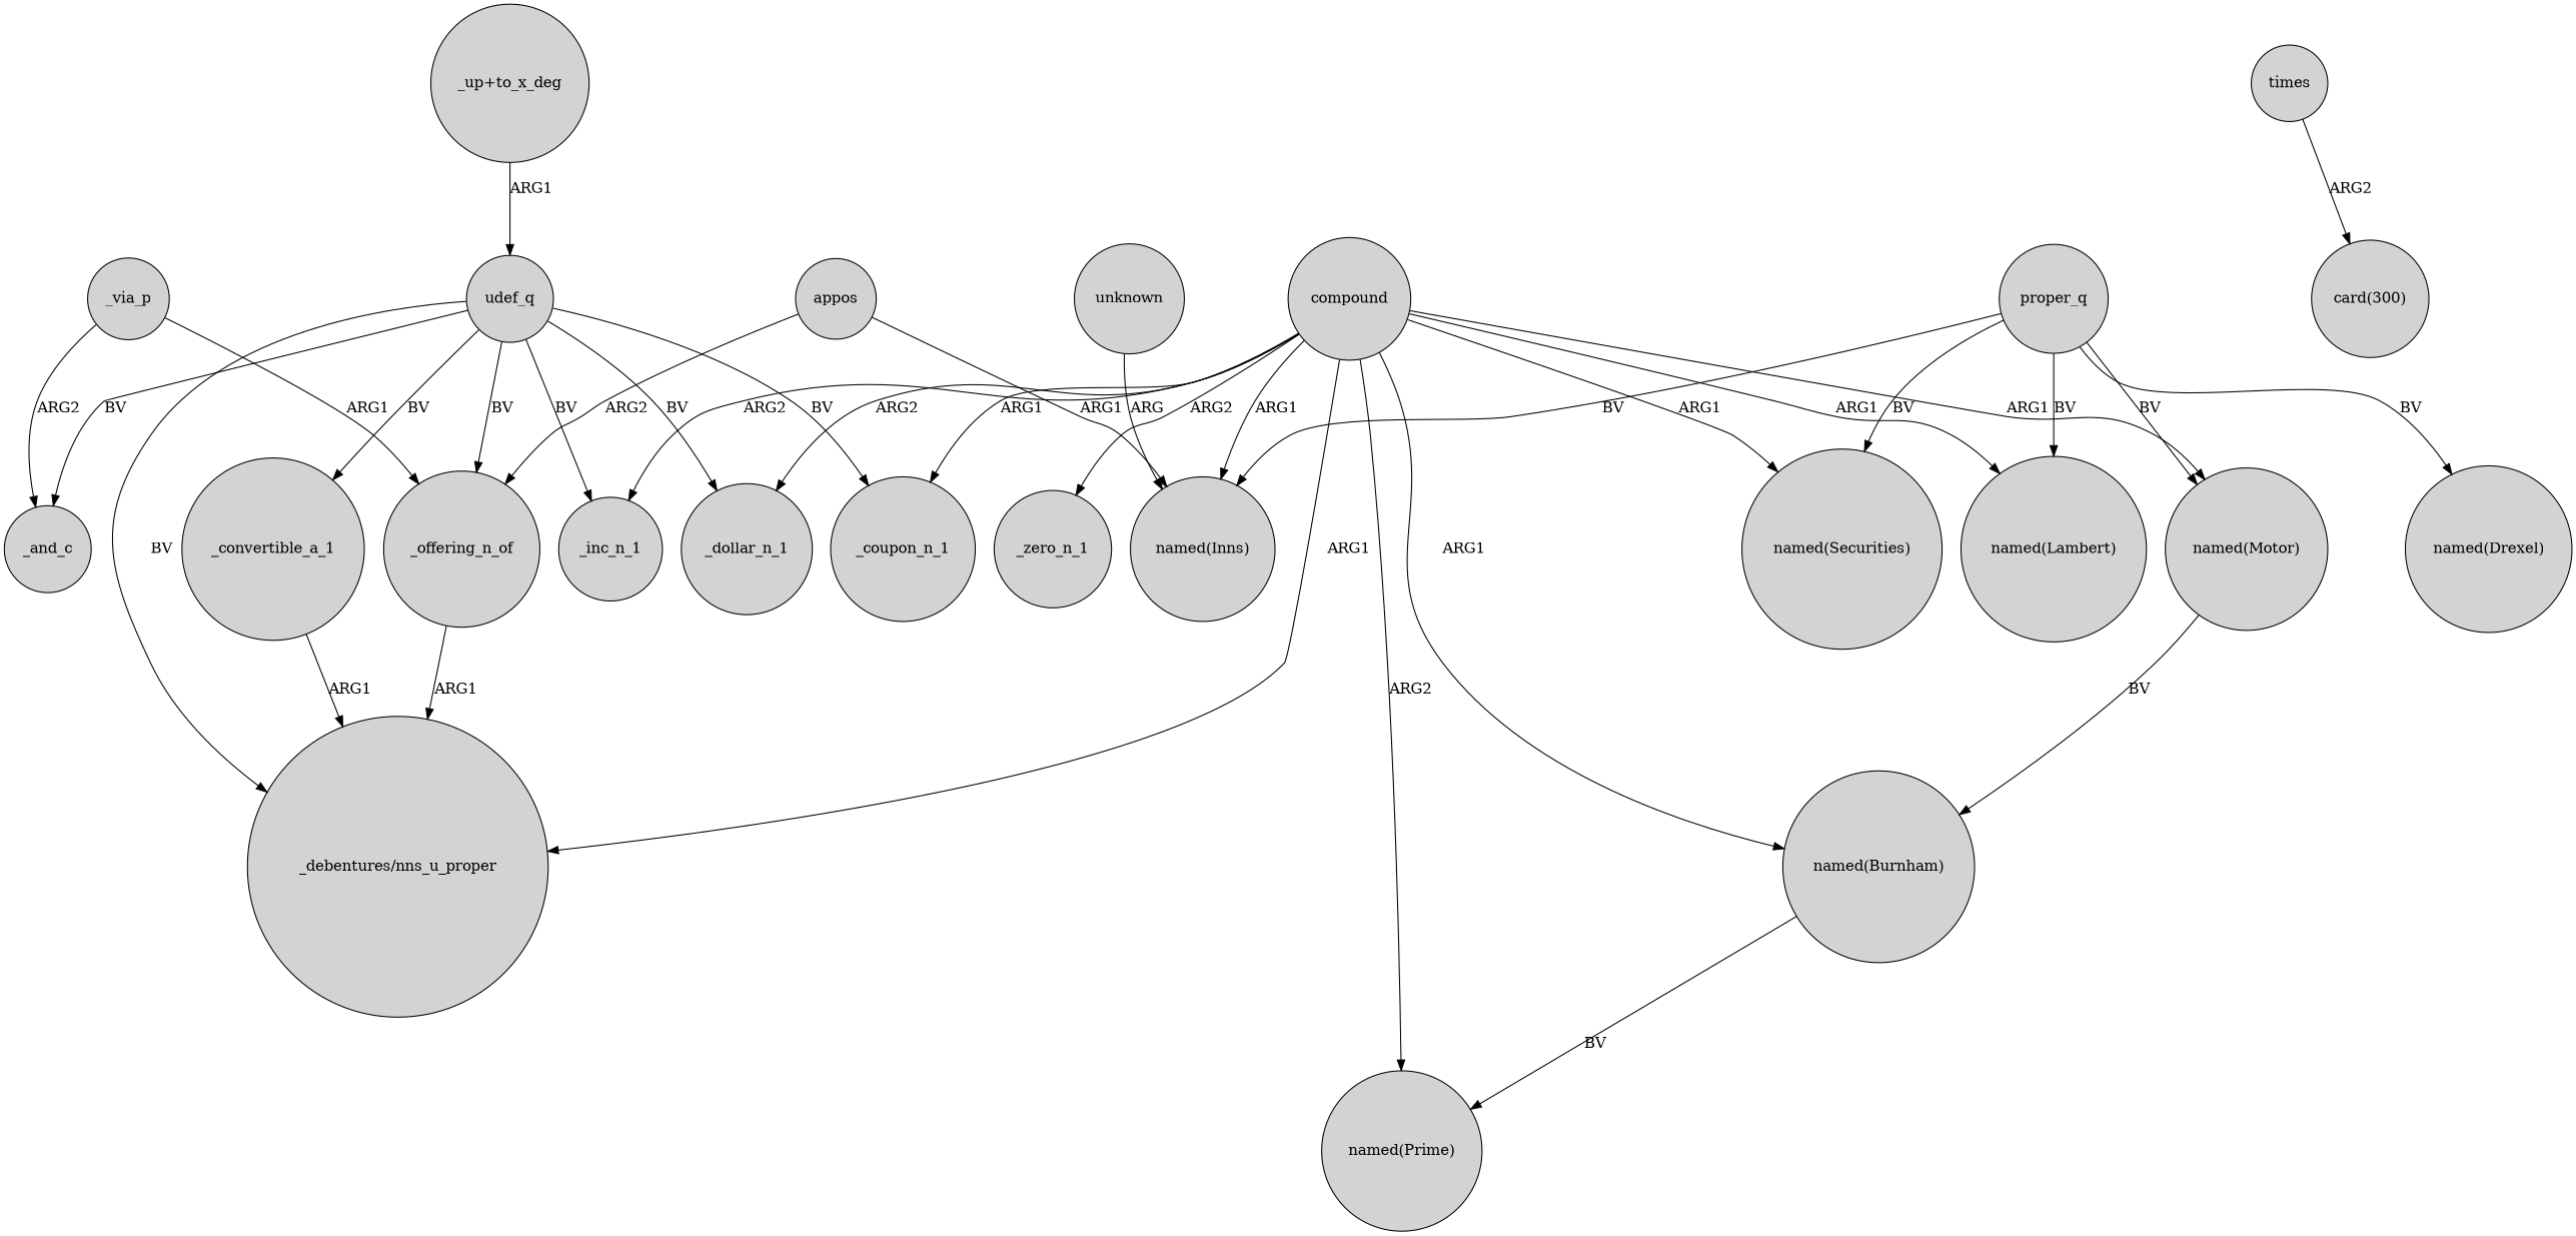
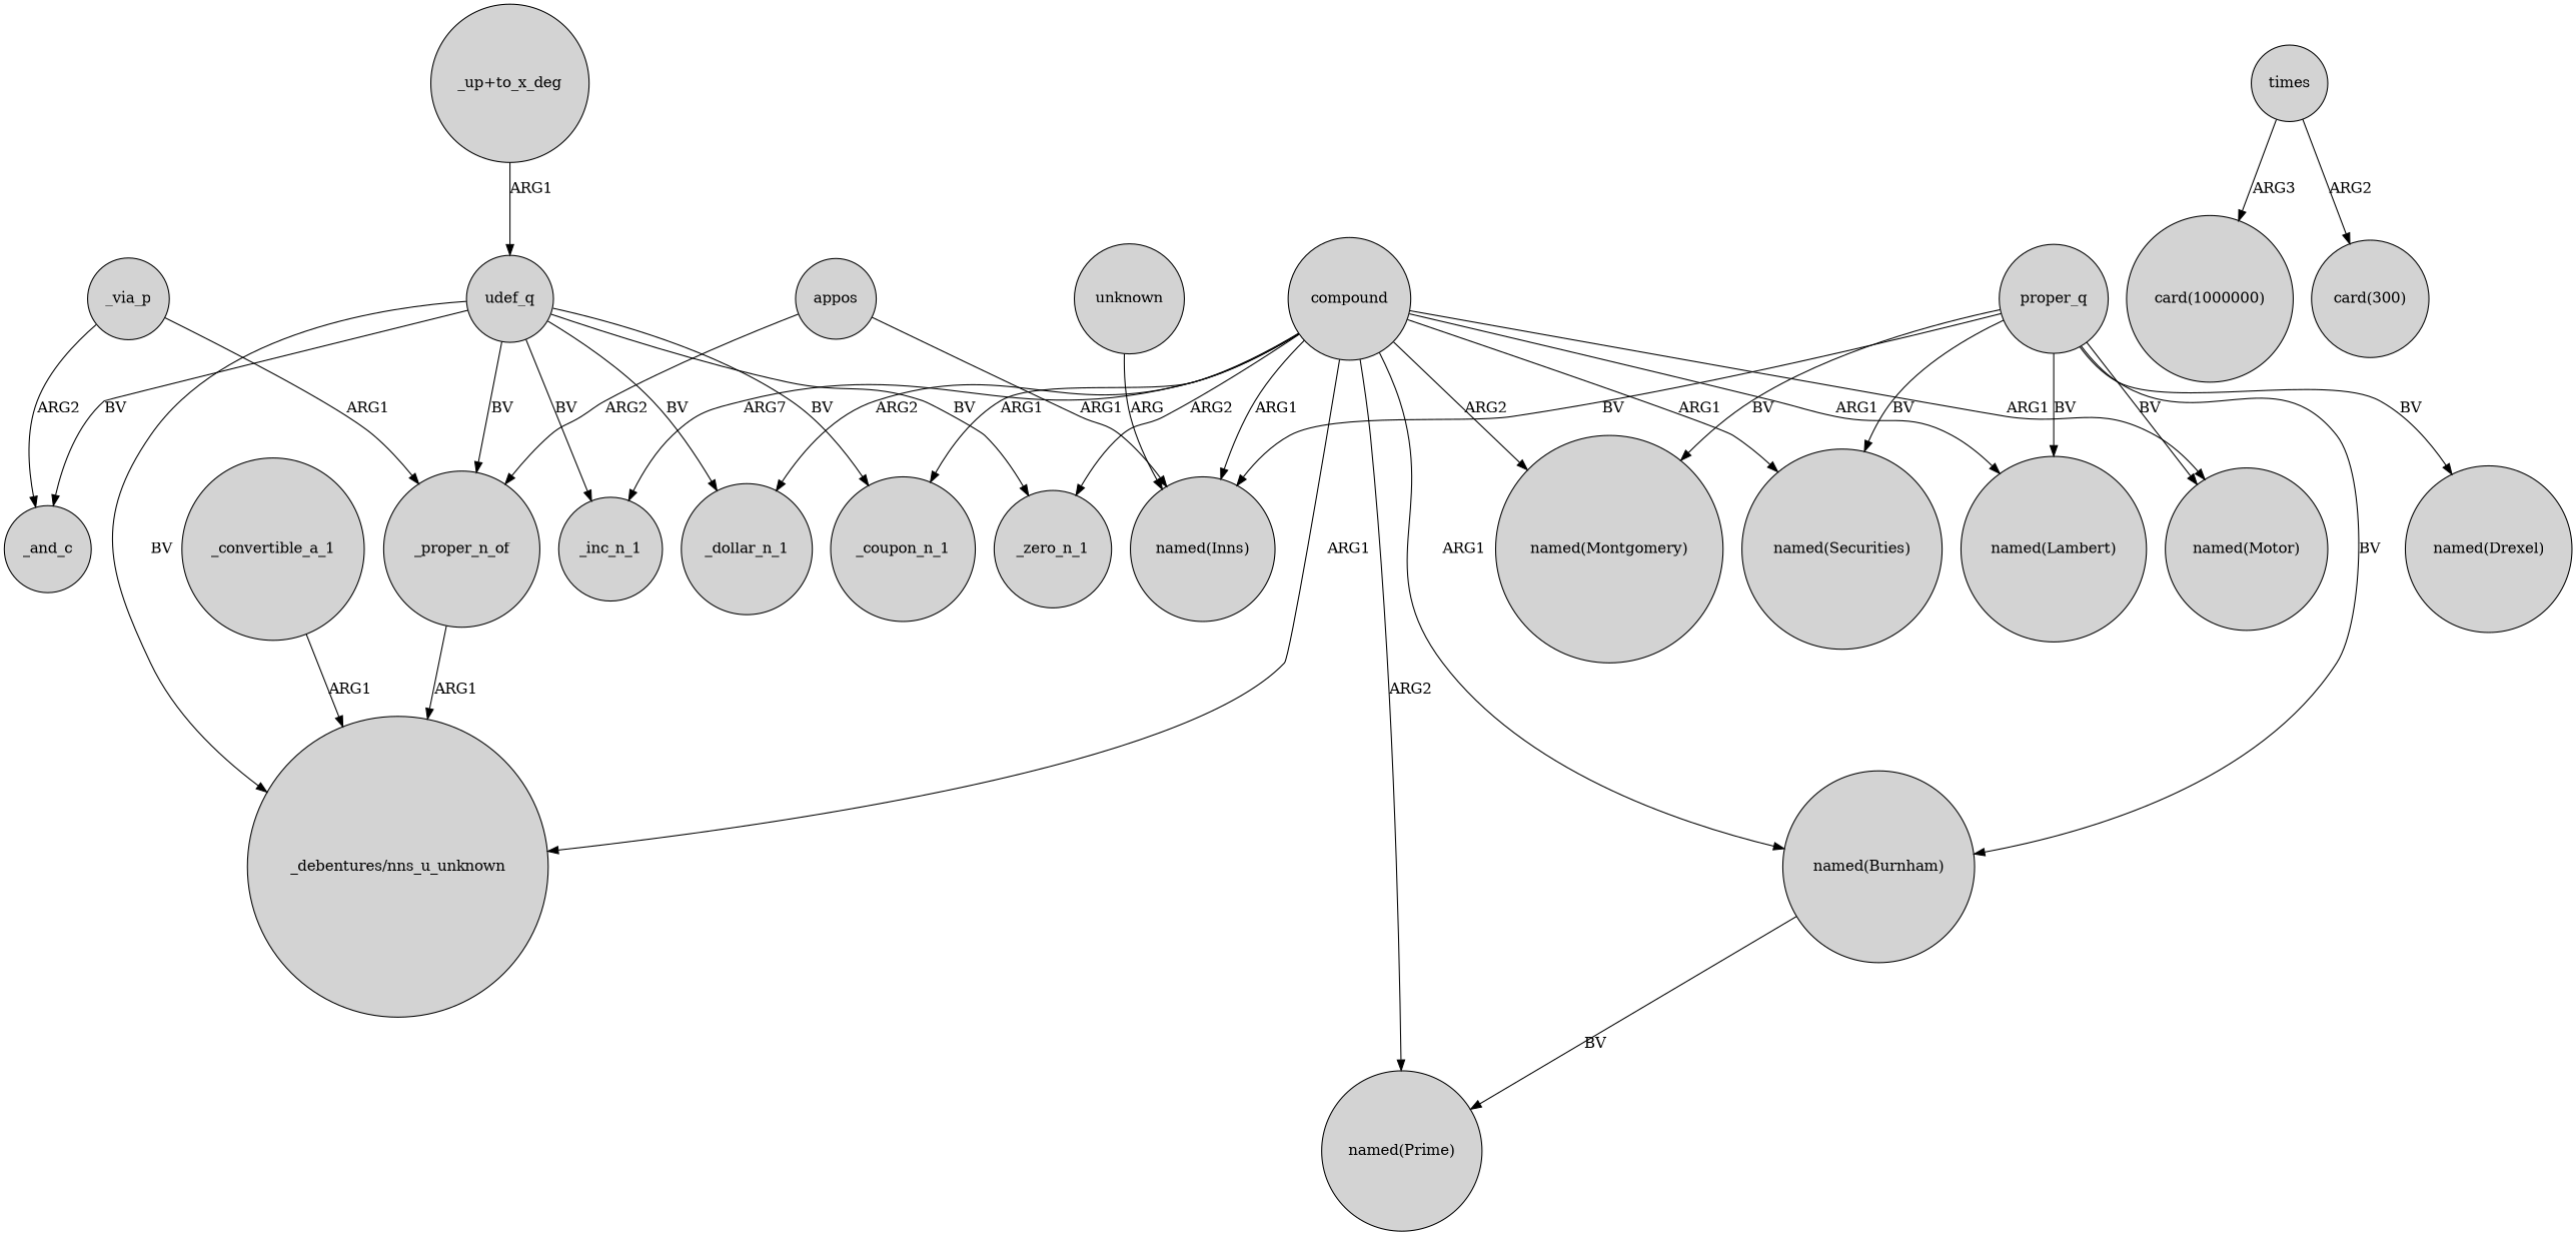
  digraph {
    node [shape=circle style=filled]
    compound
    _coupon_n_1
    _dollar_n_1
    _zero_n_1
    _inc_n_1
    "named(Inns)"
    "named(Lambert)"
    "named(Motor)"
-   "_debentures/nns_u_unknown" [label="_debentures/nns_u_proper"]
+   "_debentures/nns_u_unknown"
+   "named(Montgomery)"
    "named(Prime)"
    "named(Burnham)"
    "named(Securities)"
    udef_q
-   _offering_n_of
+   _offering_n_of [label=_proper_n_of]
    _and_c
    "_up+to_x_deg"
    proper_q
    "named(Drexel)"
    _via_p
    times
+   "card(1000000)"
    "card(300)"
    unknown
    appos
    _convertible_a_1
    compound -> _coupon_n_1 [label=ARG1]
    compound -> _dollar_n_1 [label=ARG2]
    compound -> _zero_n_1 [label=ARG2]
-   compound -> _inc_n_1 [label=ARG2]
+   compound -> _inc_n_1 [label=ARG7]
    compound -> "named(Inns)" [label=ARG1]
    compound -> "named(Lambert)" [label=ARG1]
    compound -> "named(Motor)" [label=ARG1]
    compound -> "_debentures/nns_u_unknown" [label=ARG1]
+   compound -> "named(Montgomery)" [label=ARG2]
    compound -> "named(Prime)" [label=ARG2]
    compound -> "named(Burnham)" [label=ARG1]
    compound -> "named(Securities)" [label=ARG1]
    "named(Burnham)" -> "named(Prime)" [label=BV]
    udef_q -> _coupon_n_1 [label=BV]
    udef_q -> _dollar_n_1 [label=BV]
-   udef_q -> _convertible_a_1 [label=BV]
+   udef_q -> _zero_n_1 [label=BV]
    udef_q -> _inc_n_1 [label=BV]
    udef_q -> "_debentures/nns_u_unknown" [label=BV]
    udef_q -> _offering_n_of [label=BV]
    udef_q -> _and_c [label=BV]
    _offering_n_of -> "_debentures/nns_u_unknown" [label=ARG1]
    "_up+to_x_deg" -> udef_q [label=ARG1]
    proper_q -> "named(Inns)" [label=BV]
    proper_q -> "named(Lambert)" [label=BV]
    proper_q -> "named(Motor)" [label=BV]
-   "named(Motor)" -> "named(Burnham)" [label=BV]
+   proper_q -> "named(Montgomery)" [label=BV]
+   proper_q -> "named(Burnham)" [label=BV]
    proper_q -> "named(Securities)" [label=BV]
    proper_q -> "named(Drexel)" [label=BV]
    _via_p -> _offering_n_of [label=ARG1]
    _via_p -> _and_c [label=ARG2]
+   times -> "card(1000000)" [label=ARG3]
    times -> "card(300)" [label=ARG2]
    unknown -> "named(Inns)" [label=ARG]
    appos -> "named(Inns)" [label=ARG1]
    appos -> _offering_n_of [label=ARG2]
    _convertible_a_1 -> "_debentures/nns_u_unknown" [label=ARG1]
  }
